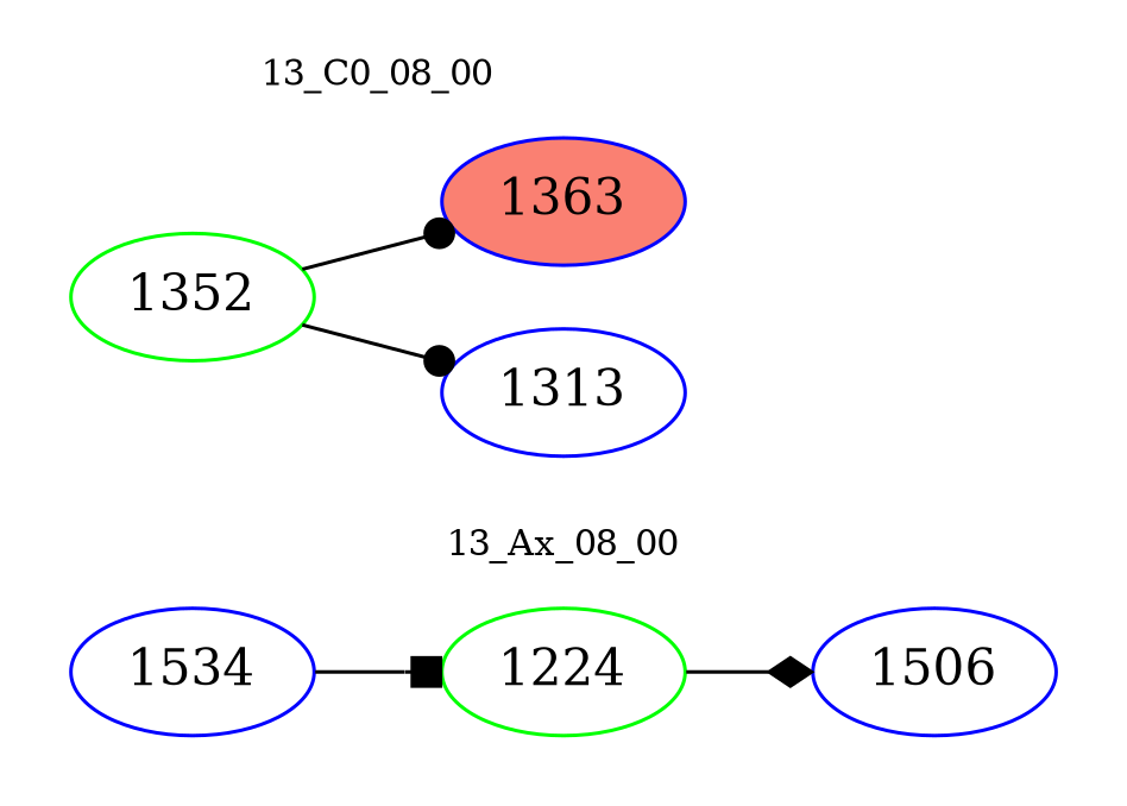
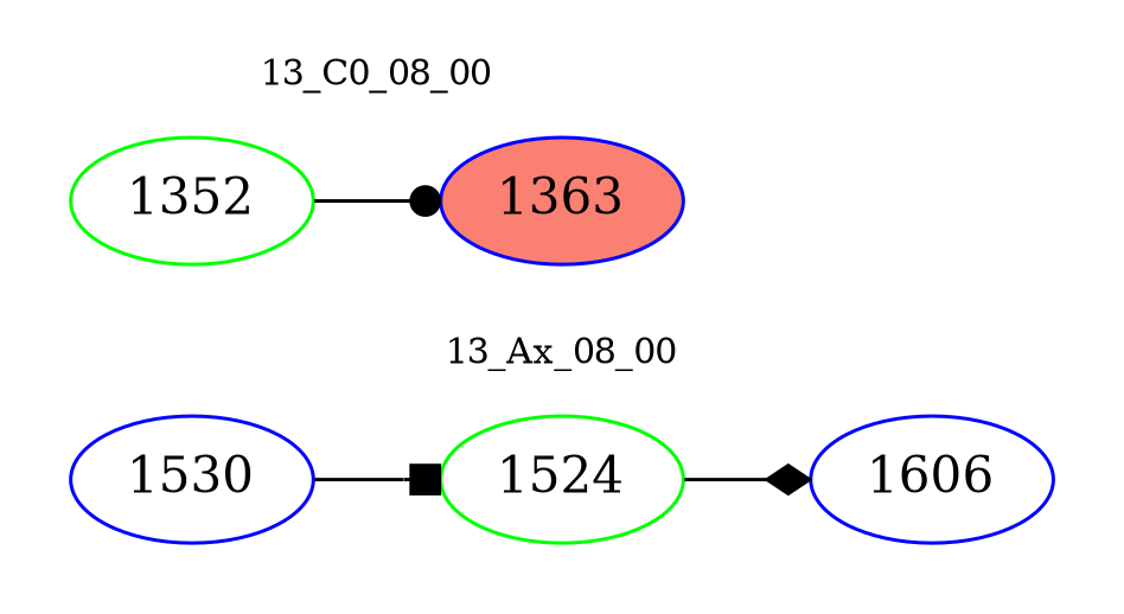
  digraph {
    rankdir=LR
    node [color=blue fillcolor=white style=filled]
    edge [arrowhead=dot color=black]
-   n1 [color=green label=1224]
-   n2 [label=1506]
-   n3 [label=1534]
+   n1 [color=green label=1524]
+   n2 [label=1606]
+   n3 [label=1530]
    n4 [color=green label=1352]
-   n5 [label=1313]
    n6 [fillcolor=salmon label=1363]
    subgraph cluster_1 {
      color=white
      fontsize=10
      label="13_Ax_08_00"
      n1
      n2
      n3
    }
    subgraph cluster_2 {
      color=white
      fontsize=10
      label="13_C0_08_00"
      n4
-     n5
      n6
    }
    n1 -> n2 [arrowhead=diamond]
    n3 -> n1 [arrowhead=box]
-   n4 -> n5
    n4 -> n6
  }
